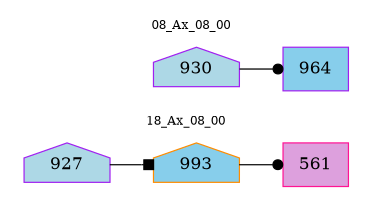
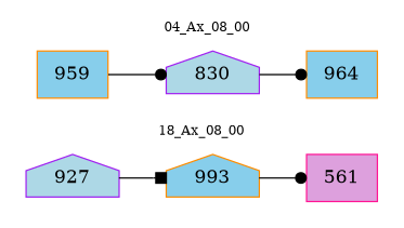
  digraph {
    rankdir=LR
    node [color=purple fillcolor=skyblue shape=house style=filled]
    edge [arrowhead=dot color=black]
    n1 [fillcolor=lightblue label=927]
    n2 [color=darkorange label=993]
    n3 [color=deeppink fillcolor=plum label=561 shape=box]
-   n5 [fillcolor=lightblue label=930]
-   n6 [label=964 shape=box]
+   n4 [color=darkorange label=959 shape=box]
+   n5 [fillcolor=lightblue label=830]
+   n6 [color=darkorange label=964 shape=box]
    subgraph cluster_1 {
      color=white
      fontsize=10
      label="18_Ax_08_00"
      n1
      n2
      n3
    }
    subgraph cluster_2 {
      color=white
      fontsize=10
-     label="08_Ax_08_00"
+     label="04_Ax_08_00"
+     n4
      n5
      n6
    }
    n1 -> n2 [arrowhead=box]
    n2 -> n3
+   n4 -> n5
    n5 -> n6
  }
